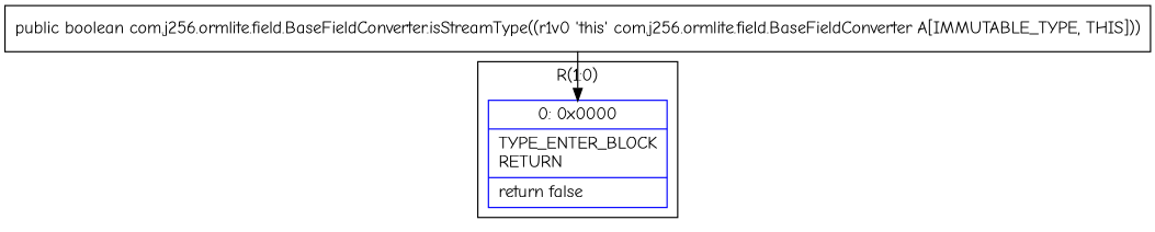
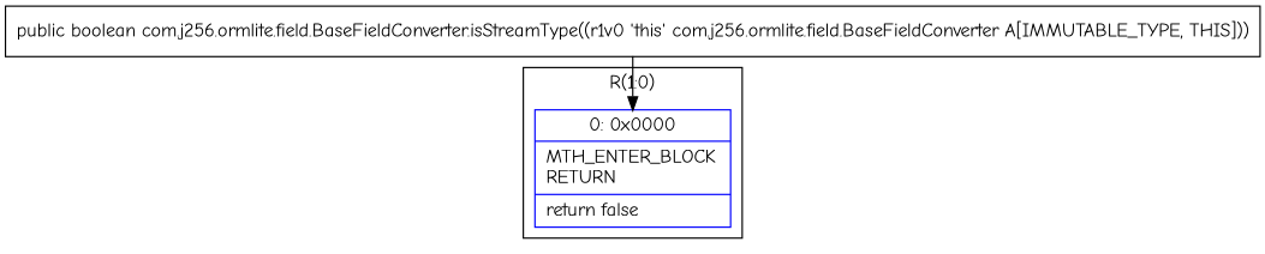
  digraph {
    fontname="Comic Neue"
    node [shape=record fontname="Comic Neue"]
-   n1 [color=blue label="{0\:\ 0x0000|TYPE_ENTER_BLOCK\lRETURN\l|return false\l}"]
+   n1 [color=blue label="{0\:\ 0x0000|MTH_ENTER_BLOCK\lRETURN\l|return false\l}"]
    n2 [label="{public boolean com.j256.ormlite.field.BaseFieldConverter.isStreamType((r1v0 'this' com.j256.ormlite.field.BaseFieldConverter A[IMMUTABLE_TYPE, THIS])) }"]
    subgraph cluster_1 {
      label="R(1:0)"
      n1
    }
    n2 -> n1 [fontname="Comic Neue"]
  }
